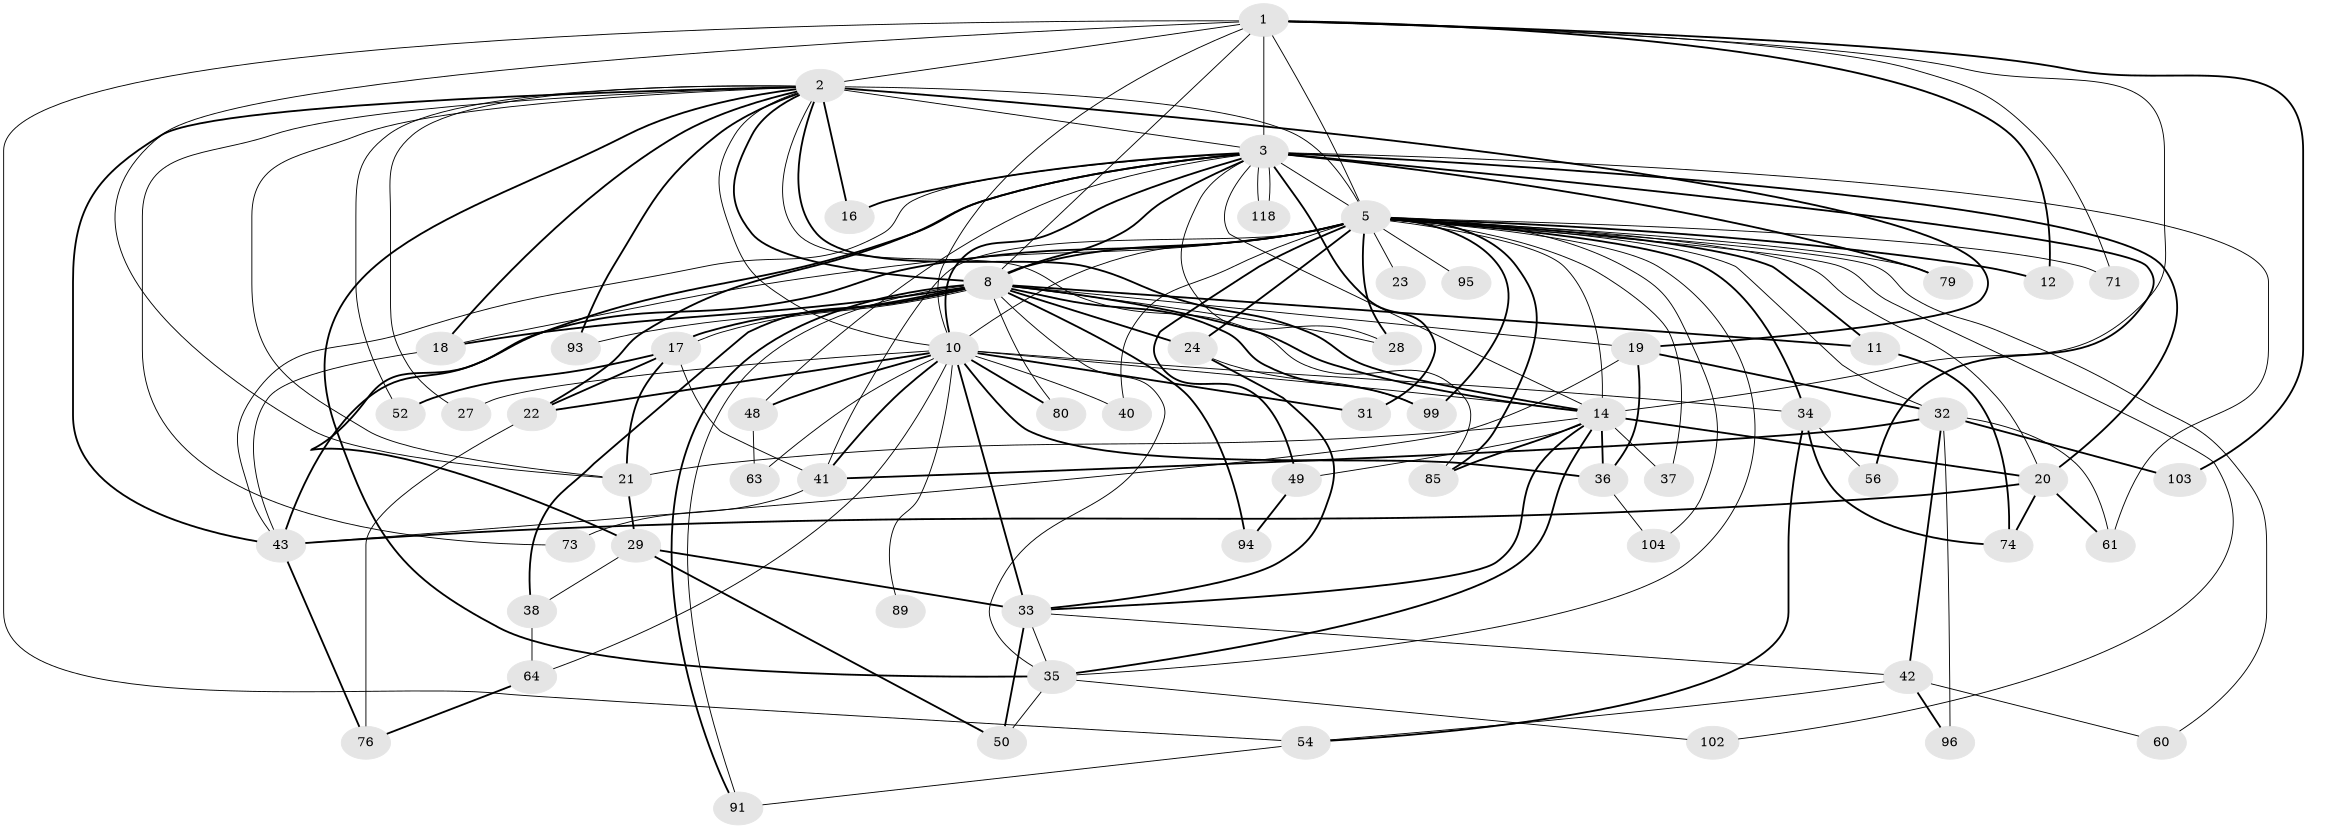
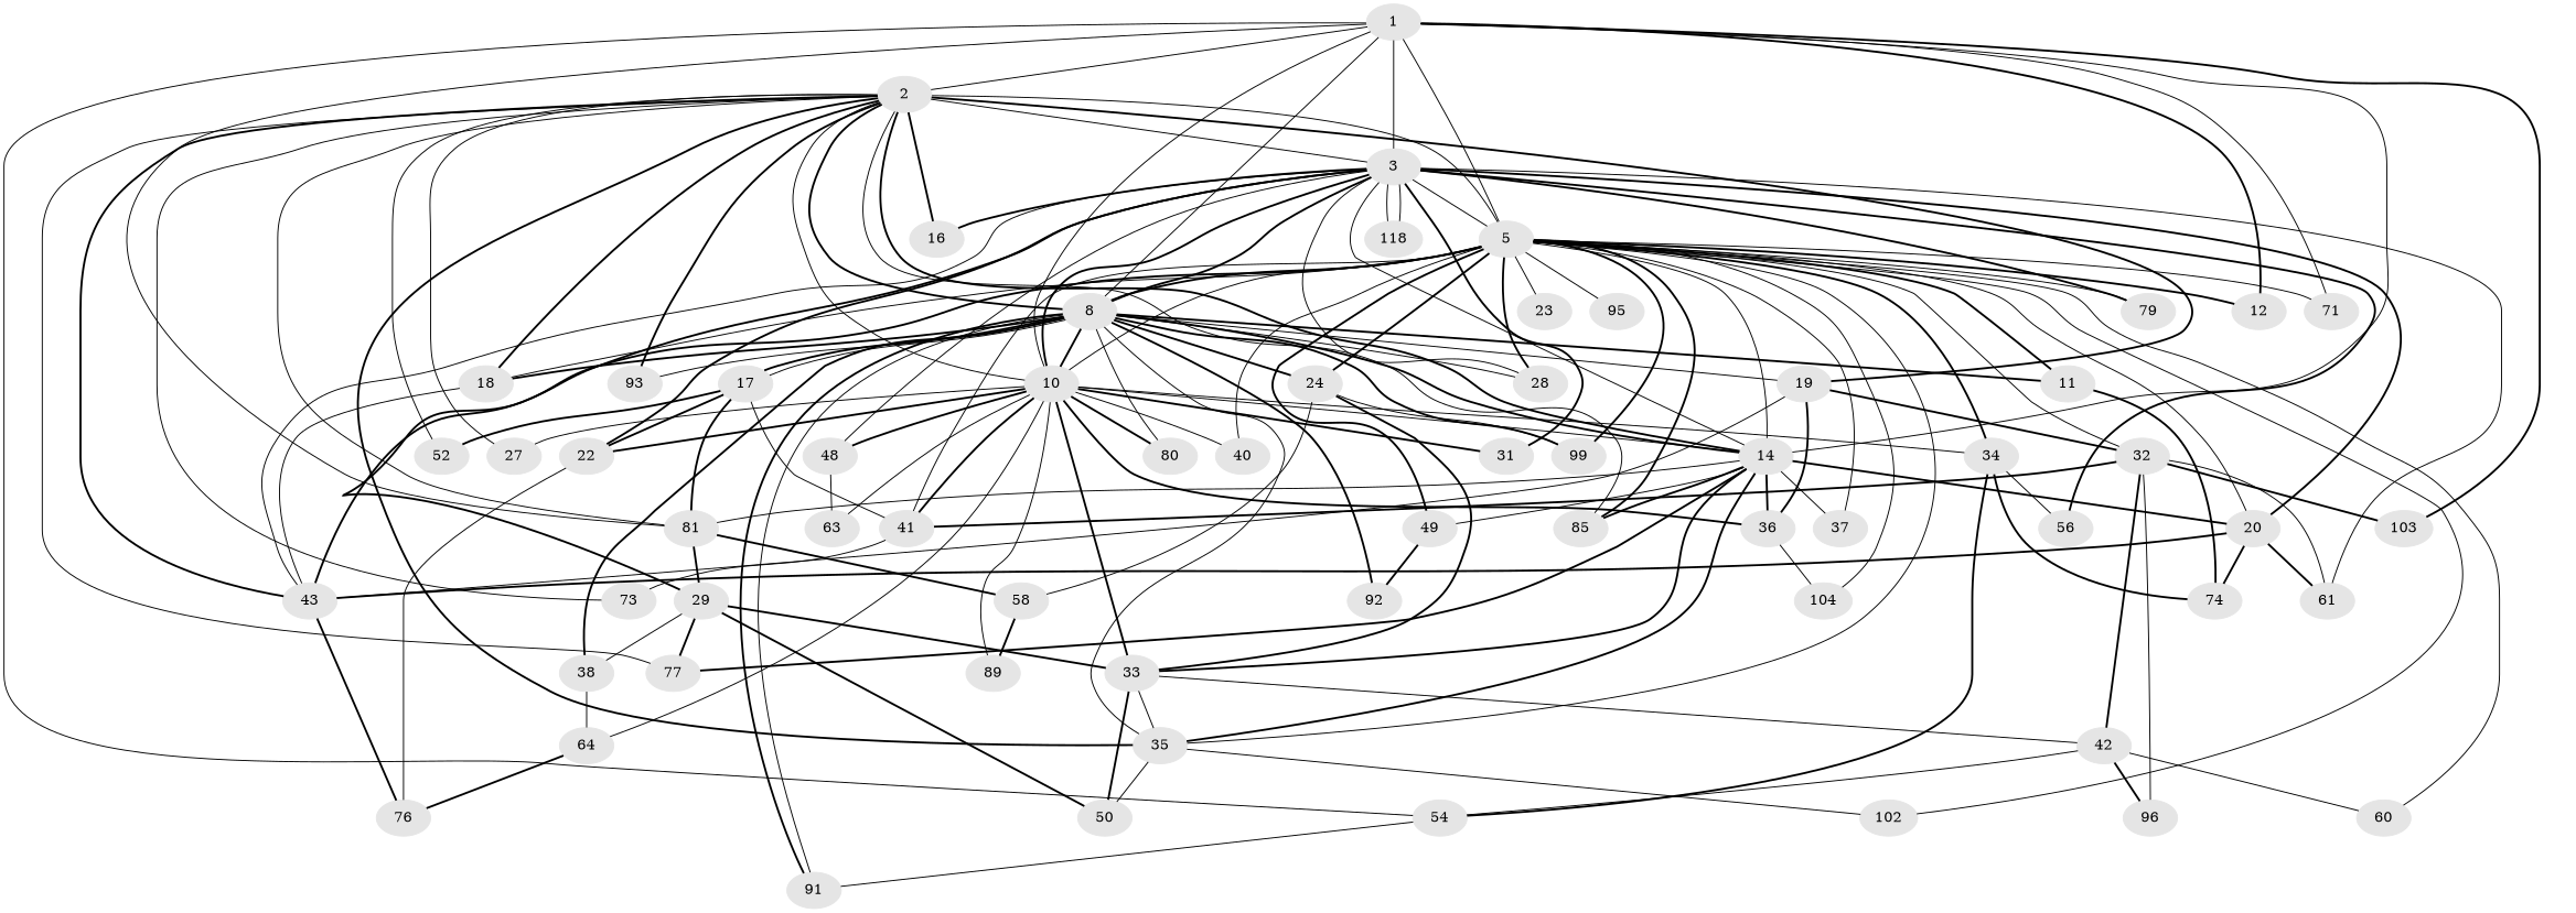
  graph {
    node [color=gray90 style=filled]
    edge [style=solid]
    2 [super="+84+51+6+4+30"]
    3
    5 [super="+116+25+9+7"]
    8 [super="+44"]
    10 [super="+70"]
    14 [super="+55+117+45+66+26+47"]
-   21 [super="+53"]
+   21 [super="+53" label=81]
    16
    18
    19
    27
    35 [super="+57+101"]
    43 [super="+108+113+107+65"]
    52
    73
+   77 [super="+120"]
    85 [super="+115+86"]
    93
    1
    12
    54 [super="+69"]
    71
    103
    20 [super="+39"]
    22 [super="+106"]
    28
    29
    31
    48
    56
    n31 [label=61 super="+127+72"]
    79
    118
    11
    23
    24
    32
    34 [super="+61"]
    37
    40
    41 [super="+67"]
    49
    60
    95
    n45 [label=99 super="+100+119"]
    102
    104
    17 [super="+110"]
    38
    80
    91
-   94 [super="+99"]
+   94 [super="+99" label=92]
    33 [super="+59+46"]
    36
    63
    64
    89
+   58
    50
    76 [super="+90"]
    74 [super="+105"]
    42
    96
    2 -- 3 [weight=3]
    2 -- 5 [weight=12]
    2 -- 8 [style=bold weight=4]
    2 -- 10 [weight=3]
    2 -- 14 [style=bold weight=2]
    2 -- 21
    2 -- 16 [style=bold]
    2 -- 18 [style=bold weight=2]
    2 -- 19 [style=bold]
    2 -- 27
    2 -- 35 [style=bold]
    2 -- 43 [style=bold]
    2 -- 52
    2 -- 73
+   2 -- 77
    2 -- 85
    2 -- 93 [style=bold]
    3 -- 5 [weight=5]
    3 -- 8 [style=bold]
    3 -- 10 [style=bold]
    3 -- 14
    3 -- 16 [style=bold]
    3 -- 43
    3 -- 20 [style=bold weight=2]
    3 -- 22 [style=bold]
    3 -- 28
    3 -- 29 [style=bold]
    3 -- 31 [style=bold]
    3 -- 48
    3 -- 56 [style=bold]
    3 -- n31 [weight=2]
    3 -- 79 [style=bold]
    3 -- 118
    3 -- 118
    5 -- 8 [style=bold weight=4]
    5 -- 10 [weight=3]
    5 -- 14
    5 -- 18
    5 -- 35
    5 -- 43 [style=bold weight=2]
    5 -- 85 [style=bold weight=2]
    5 -- 12 [style=bold]
    5 -- 71
    5 -- 20 [weight=2]
    5 -- 28 [style=bold]
    5 -- 79
    5 -- 11 [style=bold]
    5 -- 23 [weight=2]
    5 -- 24 [style=bold]
    5 -- 32
    5 -- 34 [style=bold weight=2]
    5 -- 37
    5 -- 40
    5 -- 41
    5 -- 49 [style=bold]
    5 -- 60
    5 -- 95 [weight=2]
    5 -- n45 [style=bold]
    5 -- 102
    5 -- 104
+   8 -- 10 [style=bold weight=3]
    8 -- 14 [style=bold]
    8 -- 18 [style=bold]
    8 -- 19
    8 -- 35
    8 -- 93
    8 -- 28
    8 -- 11 [style=bold]
    8 -- 24 [style=bold]
    8 -- n45 [style=bold]
    8 -- 17 [style=bold weight=2]
    8 -- 17
    8 -- 38 [style=bold]
    8 -- 80
    8 -- 91 [style=bold]
    8 -- 91
    8 -- 94 [style=bold weight=2]
    10 -- 14
    10 -- 27
    10 -- 22 [style=bold]
    10 -- 31 [style=bold]
    10 -- 48 [style=bold]
    10 -- 34
    10 -- 40
    10 -- 41 [style=bold]
    10 -- 80 [style=bold]
    10 -- 33 [style=bold weight=3]
    10 -- 36 [style=bold]
    10 -- 63
    10 -- 64
    10 -- 89
    14 -- 21
    14 -- 35 [style=bold]
+   14 -- 77 [style=bold]
    14 -- 85 [style=bold]
    14 -- 20 [style=bold]
    14 -- 37
    14 -- 49
    14 -- 33 [style=bold]
    14 -- 36 [style=bold]
    21 -- 29 [style=bold]
+   21 -- 58 [style=bold]
    18 -- 43
    19 -- 43
    19 -- 32 [style=bold]
    19 -- 36 [style=bold]
    35 -- 102
    35 -- 50
    43 -- 76 [style=bold]
    1 -- 2 [weight=3]
    1 -- 3
    1 -- 5 [weight=3]
    1 -- 8
    1 -- 10
    1 -- 14
    1 -- 21
    1 -- 12 [style=bold]
    1 -- 54
    1 -- 71
    1 -- 103 [style=bold]
    54 -- 91
    20 -- 43 [style=bold weight=2]
    20 -- n31 [style=bold]
    20 -- 74 [style=bold]
    22 -- 76
+   29 -- 77 [style=bold]
    29 -- 38
    29 -- 33 [style=bold]
    29 -- 50 [style=bold]
    48 -- 63
    11 -- 74 [style=bold]
    24 -- n45
    24 -- 33 [style=bold]
+   24 -- 58
    32 -- 103 [style=bold]
    32 -- n31
    32 -- 41 [style=bold]
    32 -- 42 [style=bold]
    32 -- 96
    34 -- 54 [style=bold]
    34 -- 56
    34 -- 74 [style=bold]
    41 -- 73
    49 -- 94 [style=bold]
    17 -- 21 [style=bold]
    17 -- 52 [style=bold]
    17 -- 22 [style=bold]
    17 -- 41
    38 -- 64
    33 -- 35
    33 -- 50 [style=bold]
    33 -- 42
    36 -- 104
    64 -- 76 [style=bold]
+   58 -- 89 [style=bold]
    42 -- 54
    42 -- 60
    42 -- 96 [style=bold]
  }
